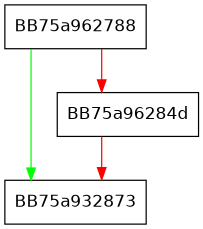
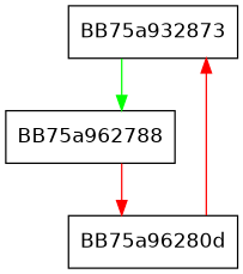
  digraph {
    fontname="DejaVu Sans"
    splines=ortho
    node [fontname="DejaVu Sans" shape=box]
    edge [color=red fontname="DejaVu Sans"]
    n1 [label=BB75a932873]
    BB75a962788
-   BB75a96280d [label=BB75a96284d]
-   BB75a962788 -> n1 [color=green]
+   BB75a96280d
+   n1 -> BB75a962788 [color=green]
    BB75a962788 -> BB75a96280d
    BB75a96280d -> n1
  }
